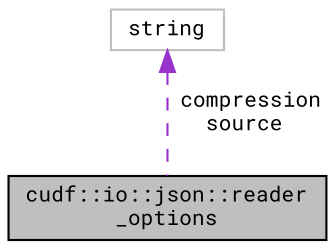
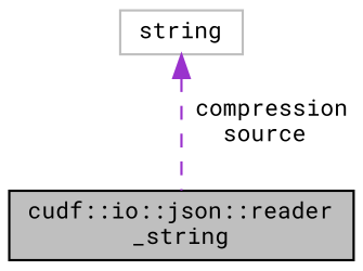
  digraph {
    fontname="Roboto Mono"
    node [fontname="Roboto Mono" fontsize=10 shape=record style=filled]
-   n1 [color=black fillcolor=grey75 fontcolor=black height=0.2 label="cudf::io::json::reader\l_options" width=0.4]
+   n1 [color=black fillcolor=grey75 fontcolor=black height=0.2 label="cudf::io::json::reader\l_string" width=0.4]
    n2 [color=grey75 fillcolor=white height=0.2 label=string width=0.4]
    n2 -> n1 [color=darkorchid3 dir=back fontname="Roboto Mono" fontsize=10 label=" compression\nsource" labelfontname=Helvetica labelfontsize=10 style=dashed]
  }
